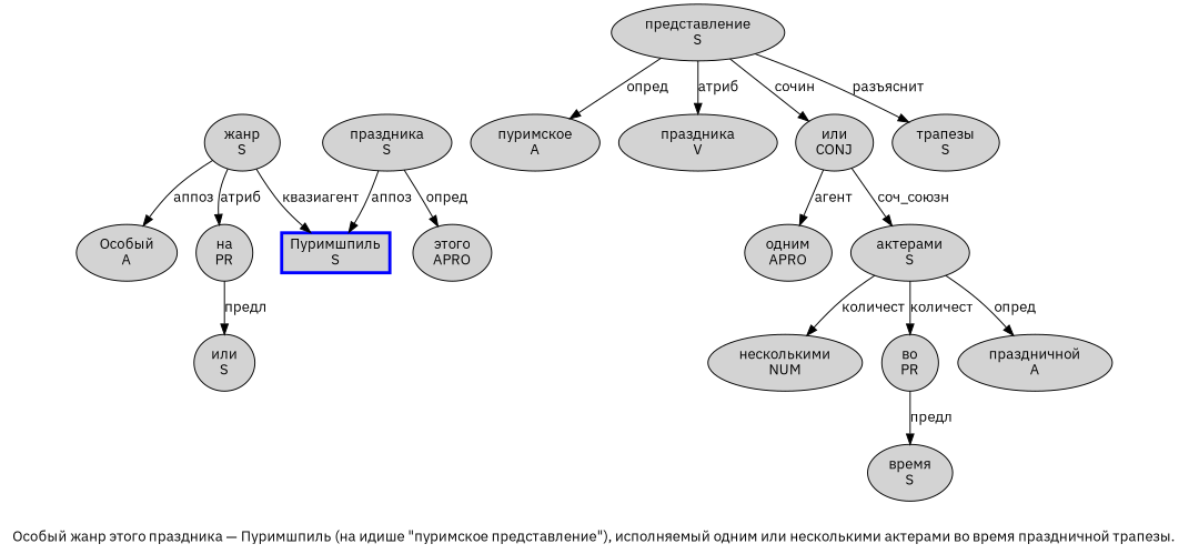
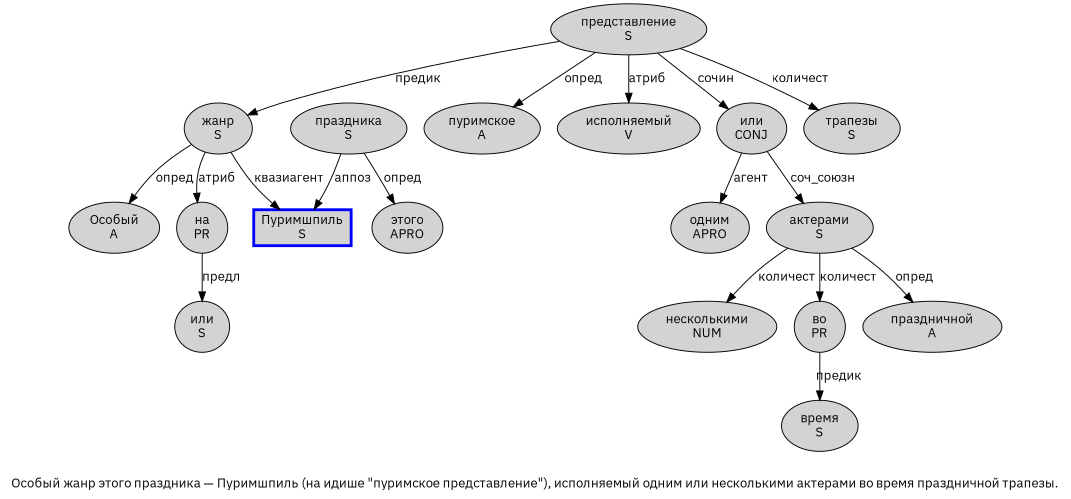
  digraph {
    fontname="IBM Plex Sans"
    label="Особый жанр этого праздника — Пуримшпиль (на идишe \"пуримское представление\"), исполняемый одним или несколькими актерами во время праздничной трапезы."
    node [fillcolor=lightgray fontname="IBM Plex Sans" penwidth=1 shape=ellipse style=filled]
    edge [fontname="IBM Plex Sans"]
    n1 [label="Особый\nA"]
    n2 [label="жанр\nS"]
    n3 [label="на\nPR"]
    n4 [color=blue label="Пуримшпиль\nS" penwidth=3 shape=box]
    n5 [label="праздника\nS"]
    n6 [label="этого\nAPRO"]
    n7 [label="или\nS"]
    n8 [label="пуримское\nA"]
    n9 [label="представление\nS"]
-   n10 [label="праздника\nV"]
+   n10 [label="исполняемый\nV"]
    n11 [label="или\nCONJ"]
    n12 [label="трапезы\nS"]
    n13 [label="одним\nAPRO"]
    n14 [label="актерами\nS"]
    n15 [label="несколькими\nNUM"]
    n16 [label="во\nPR"]
    n17 [label="праздничной\nA"]
    n18 [label="время\nS"]
-   n2 -> n1 [label="аппоз"]
+   n2 -> n1 [label="опред"]
    n2 -> n3 [label="атриб"]
    n2 -> n4 [label="квазиагент"]
    n3 -> n7 [label="предл"]
    n5 -> n4 [label="аппоз"]
    n5 -> n6 [label="опред"]
+   n9 -> n2 [label="предик"]
    n9 -> n8 [label="опред"]
    n9 -> n10 [label="атриб"]
    n9 -> n11 [label="сочин"]
-   n9 -> n12 [label="разъяснит"]
+   n9 -> n12 [label="количест"]
    n11 -> n13 [label="агент"]
    n11 -> n14 [label="соч_союзн"]
    n14 -> n15 [label="количест"]
    n14 -> n16 [label="количест"]
    n14 -> n17 [label="опред"]
-   n16 -> n18 [label="предл"]
+   n16 -> n18 [label="предик"]
  }
